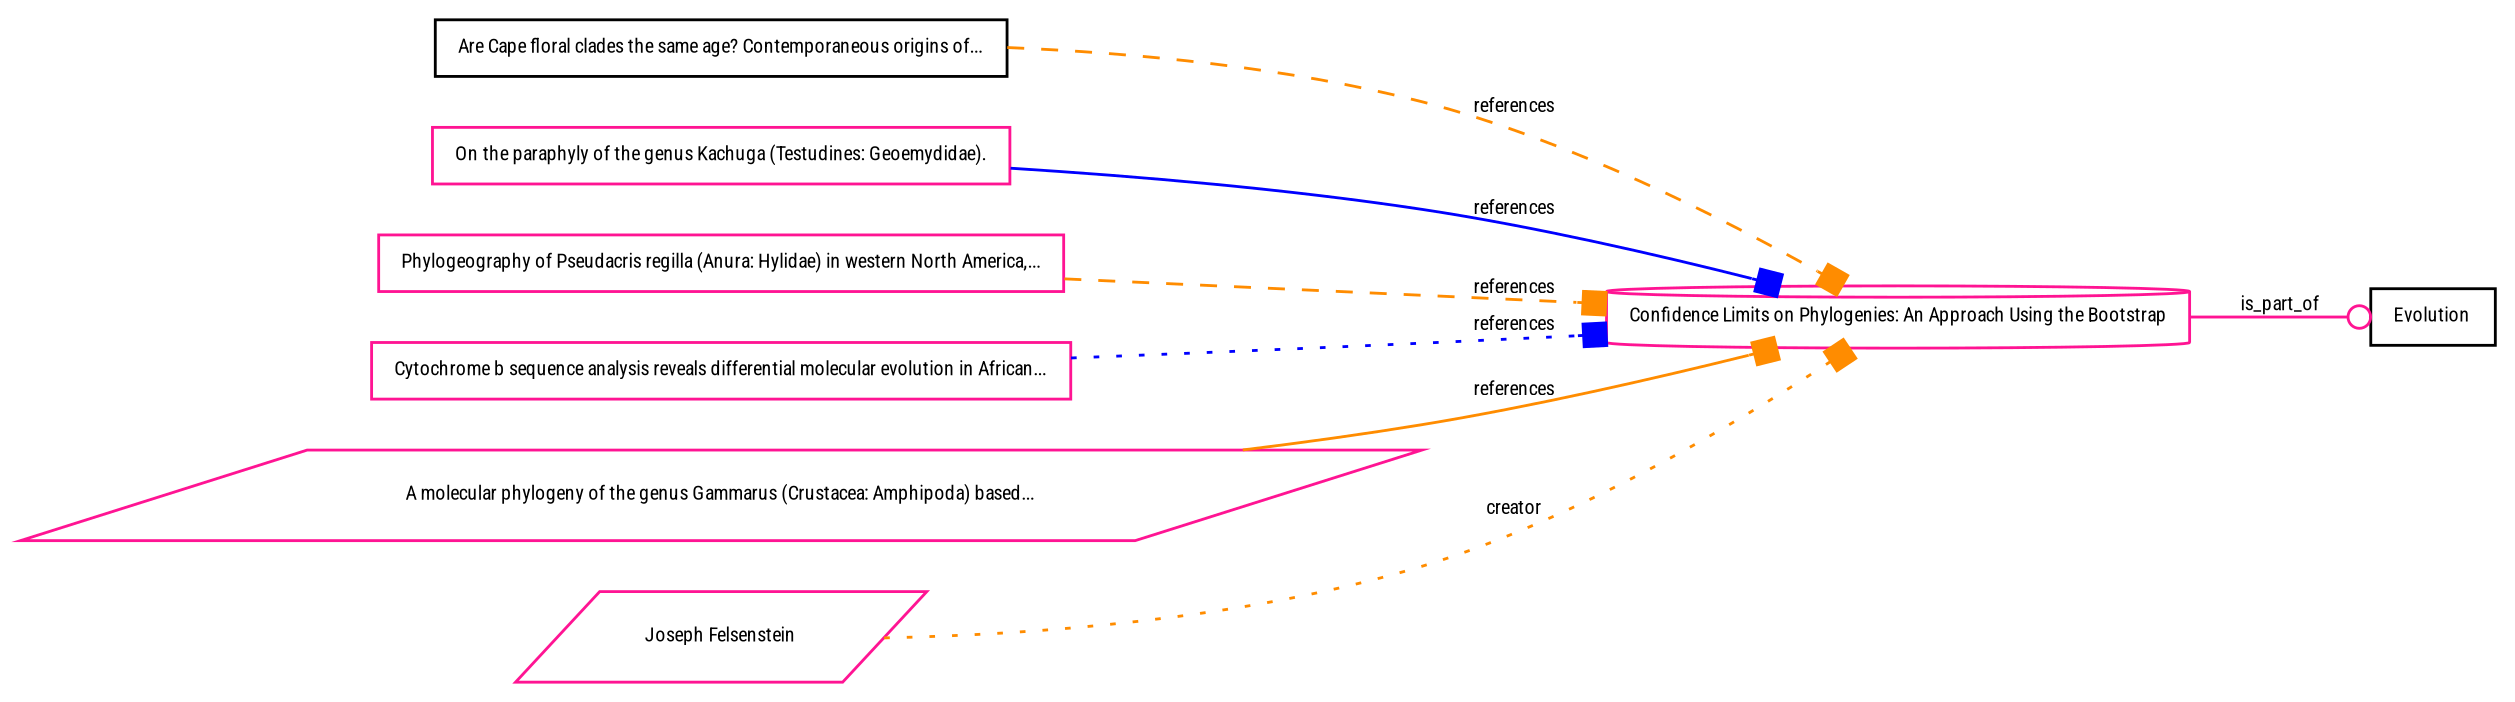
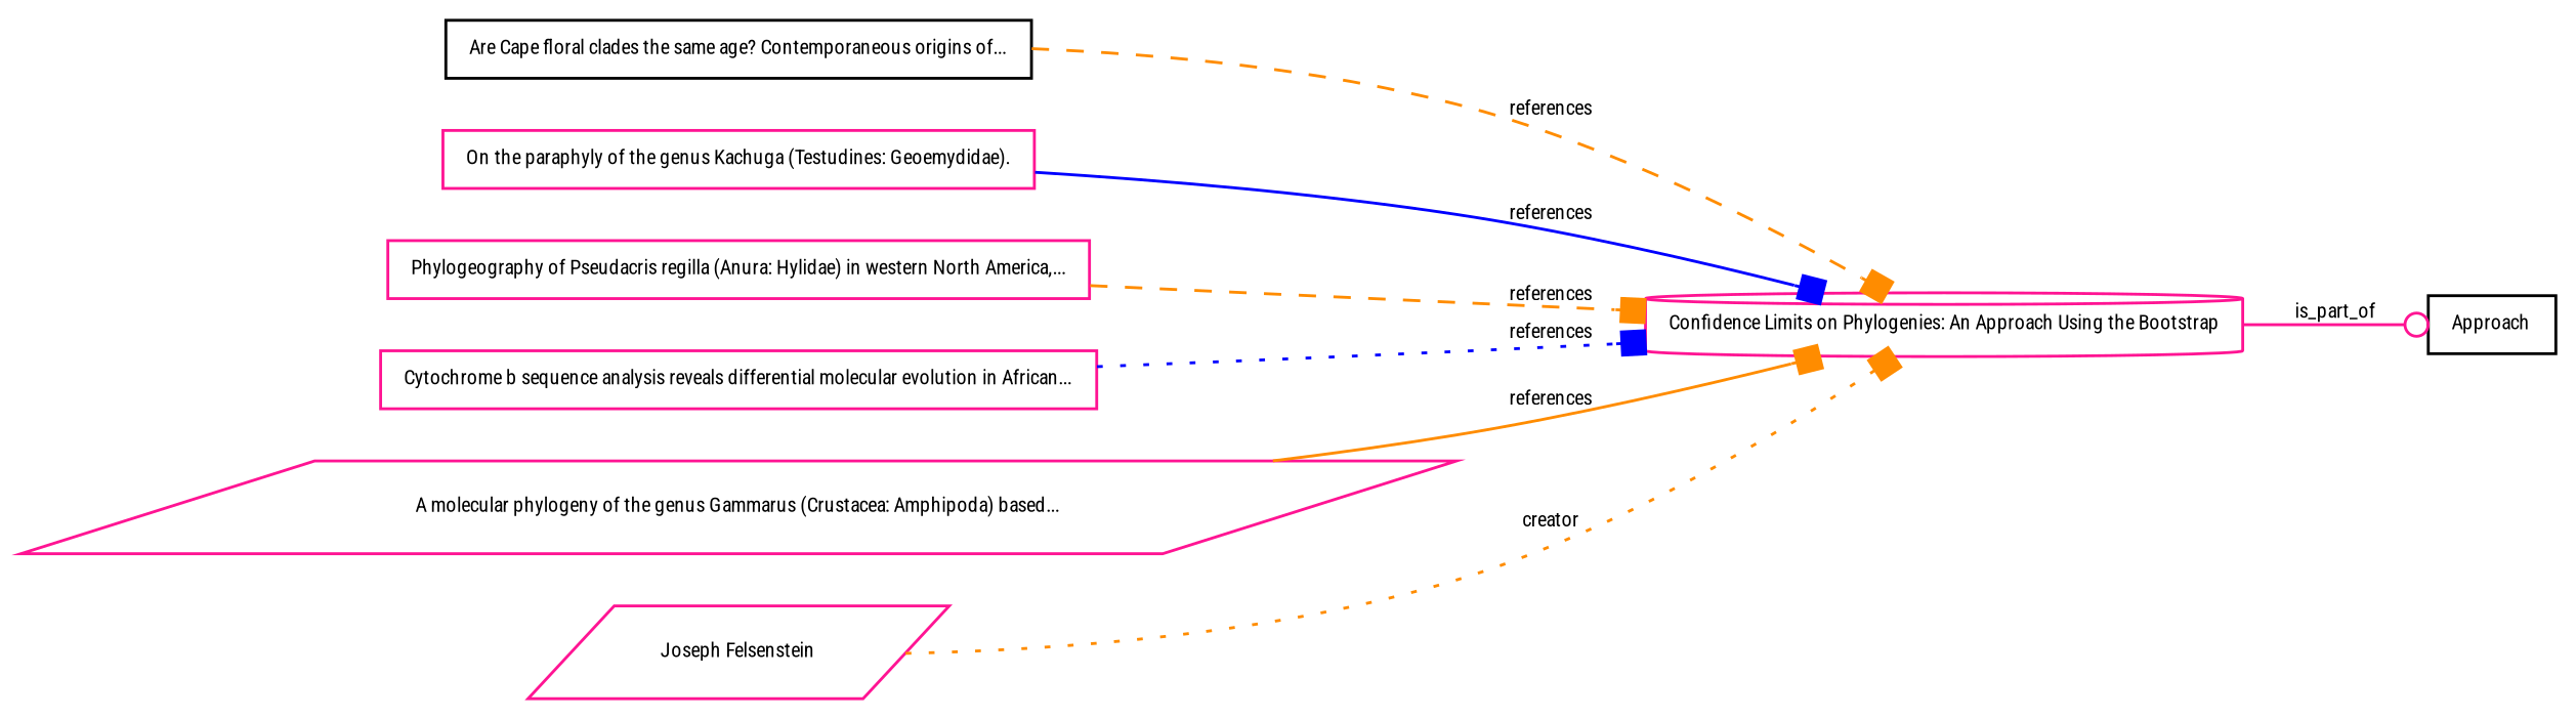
  digraph {
    rankdir=LR
    fontname="Roboto Condensed"
    node [fontname="Roboto Condensed" fontsize=7 color=deeppink shape=box]
    edge [fontname="Roboto Condensed" fontsize=7 color=darkorange style=solid arrowhead=box]
    n1 [height=0.27433100247 label="Confidence Limits on Phylogenies: An Approach Using the Bootstrap" width=0.27433100247 shape=cylinder]
-   n2 [height=0.27433100247 label=Evolution width=0.27433100247 color=black]
+   n2 [height=0.27433100247 label=Approach width=0.27433100247 color=black]
    n3 [height=0.27433100247 label="Are Cape floral clades the same age? Contemporaneous origins of..." width=0.27433100247 color=black]
    n4 [height=0.27433100247 label="On the paraphyly of the genus Kachuga (Testudines: Geoemydidae)." width=0.27433100247]
    n5 [height=0.27433100247 label="Phylogeography of Pseudacris regilla (Anura: Hylidae) in western North America,..." width=0.27433100247]
    n6 [height=0.27433100247 label="Cytochrome b sequence analysis reveals differential molecular evolution in African..." width=0.27433100247]
    n7 [height=0.27433100247 label="A molecular phylogeny of the genus Gammarus (Crustacea: Amphipoda) based..." width=0.27433100247 shape=parallelogram]
    n8 [height=0.27433100247 label="Joseph Felsenstein" width=0.27433100247 shape=parallelogram]
    n1 -> n2 [label=is_part_of color=deeppink arrowhead=odot]
    n3 -> n1 [label=references style=dashed]
    n4 -> n1 [label=references color=blue]
    n5 -> n1 [label=references style=dashed]
    n6 -> n1 [label=references color=blue style=dotted]
    n7 -> n1 [label=references]
    n8 -> n1 [label=creator style=dotted]
  }
